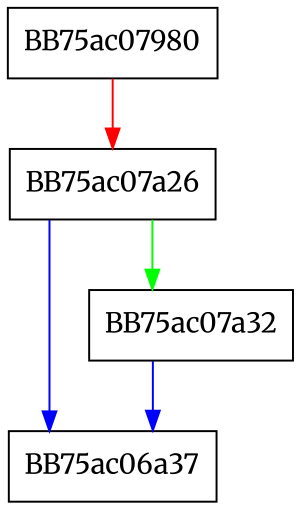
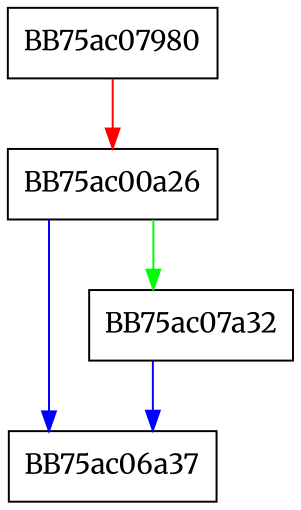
  digraph {
    fontname=Merriweather
    splines=ortho
    node [fontname=Merriweather shape=box]
    edge [color=blue fontname=Merriweather]
    BB75ac07980
-   BB75ac07a26
+   BB75ac07a26 [label=BB75ac00a26]
    n3 [label=BB75ac06a37]
    BB75ac07a32
    BB75ac07980 -> BB75ac07a26 [color=red]
    BB75ac07a26 -> n3
    BB75ac07a26 -> BB75ac07a32 [color=green]
    BB75ac07a32 -> n3
  }
